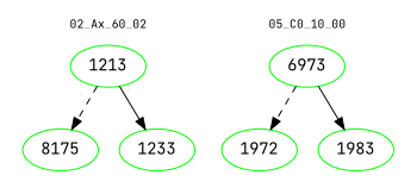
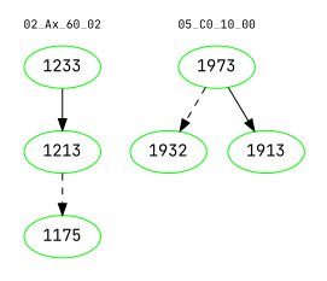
  digraph {
    fontname="JetBrains Mono"
    node [color=green fontname="JetBrains Mono"]
    edge [color=black fontname="JetBrains Mono" style=dashed]
    n1 [label=1213]
-   n2 [label=8175]
+   n2 [label=1175]
    n3 [label=1233]
-   n4 [label=6973]
-   n5 [label=1972]
-   n6 [label=1983]
+   n4 [label=1973]
+   n5 [label=1932]
+   n6 [label=1913]
    subgraph cluster_1 {
      color=white
      fontsize=10
      label="02_Ax_60_02"
      n1
      n2
      n3
    }
    subgraph cluster_2 {
      color=white
      fontsize=10
      label="05_C0_10_00"
      n4
      n5
      n6
    }
    n1 -> n2
-   n1 -> n3 [style=solid]
+   n3 -> n1 [style=solid]
    n4 -> n5
    n4 -> n6 [style=solid]
  }
